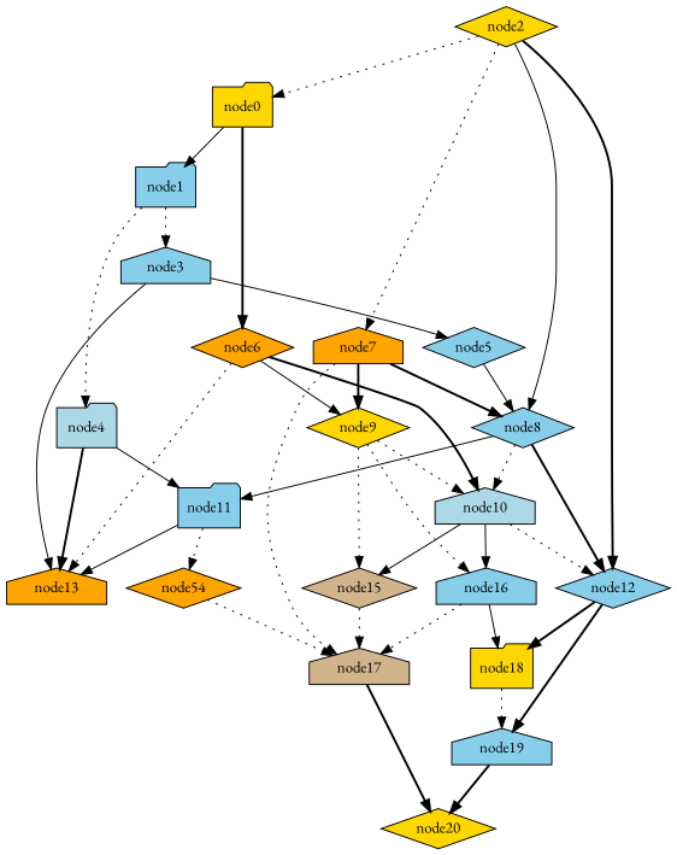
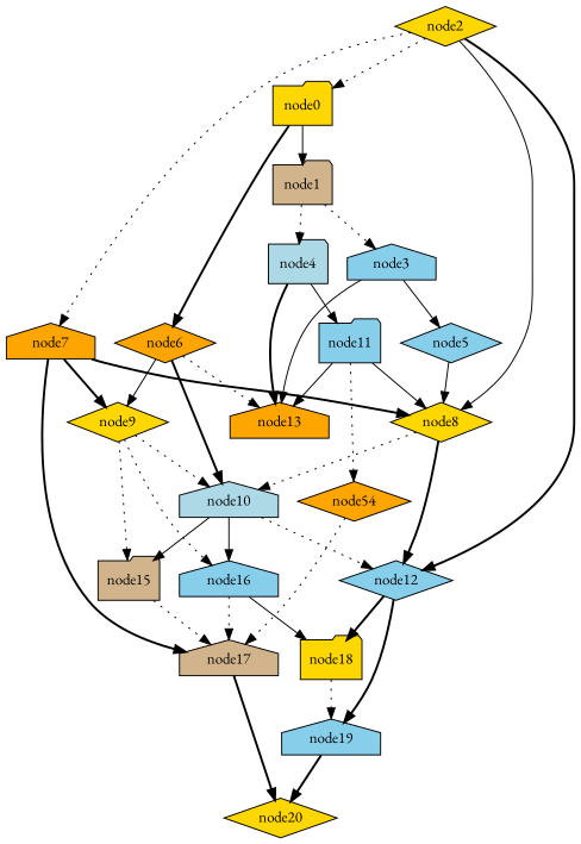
  digraph {
    fontname="EB Garamond"
    node [fillcolor=skyblue fontname="EB Garamond" shape=diamond style=filled]
    edge [fontname="EB Garamond" style=dotted]
    node19 [shape=house]
    node20 [fillcolor=gold]
    node18 [fillcolor=gold shape=folder]
    node17 [fillcolor=tan shape=house]
    node16 [shape=house]
-   node15 [fillcolor=tan]
+   node15 [fillcolor=tan shape=folder]
    n7 [fillcolor=orange label=node54]
    node13 [fillcolor=orange shape=house]
    node12
    node11 [shape=folder]
    node10 [fillcolor=lightblue shape=house]
    node9 [fillcolor=gold]
-   node8
+   node8 [fillcolor=gold]
    node7 [fillcolor=orange shape=house]
    node6 [fillcolor=orange]
    node5
    node4 [fillcolor=lightblue shape=folder]
    node3 [shape=house]
    node2 [fillcolor=gold]
    node0 [fillcolor=gold shape=folder]
-   node1 [shape=folder]
+   node1 [fillcolor=tan shape=folder]
    node19 -> node20 [style=bold]
    node18 -> node19
    node17 -> node20 [style=bold]
    node16 -> node18 [style=solid]
    node16 -> node17
    node15 -> node17
    n7 -> node17
    node12 -> node19 [style=bold]
    node12 -> node18 [style=bold]
    node11 -> n7
    node11 -> node13 [style=solid]
    node10 -> node16 [style=solid]
    node10 -> node15 [style=solid]
    node10 -> node12
    node9 -> node16
    node9 -> node15
    node9 -> node10
    node8 -> node12 [style=bold]
-   node8 -> node11 [style=solid]
+   node11 -> node8 [style=solid]
    node8 -> node10
-   node7 -> node17
+   node7 -> node17 [style=bold]
    node7 -> node9 [style=bold]
    node7 -> node8 [style=bold]
    node6 -> node13
    node6 -> node10 [style=bold]
    node6 -> node9 [style=solid]
    node5 -> node8 [style=solid]
    node4 -> node13 [style=bold]
    node4 -> node11 [style=solid]
    node3 -> node13 [style=solid]
    node3 -> node5 [style=solid]
    node2 -> node12 [style=bold]
    node2 -> node8 [style=solid]
    node2 -> node7
    node2 -> node0
    node0 -> node6 [style=bold]
    node0 -> node1 [style=solid]
    node1 -> node4
    node1 -> node3
  }
